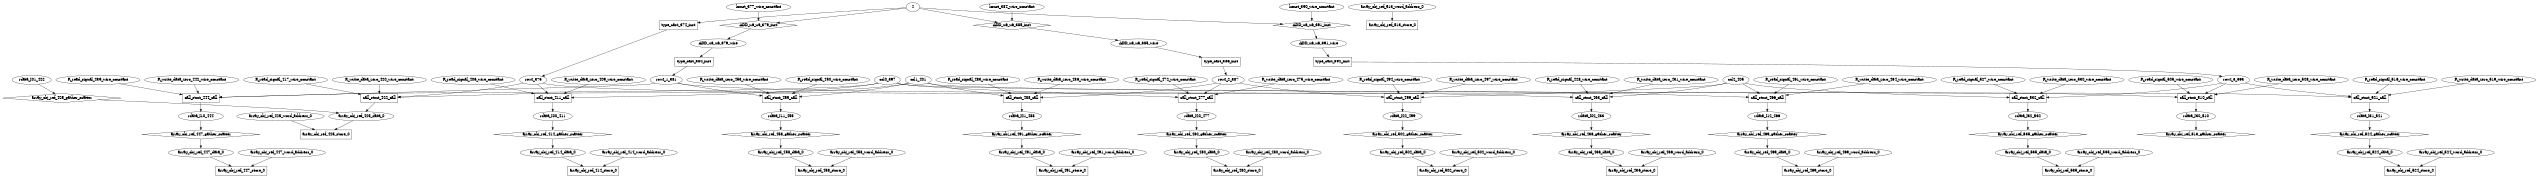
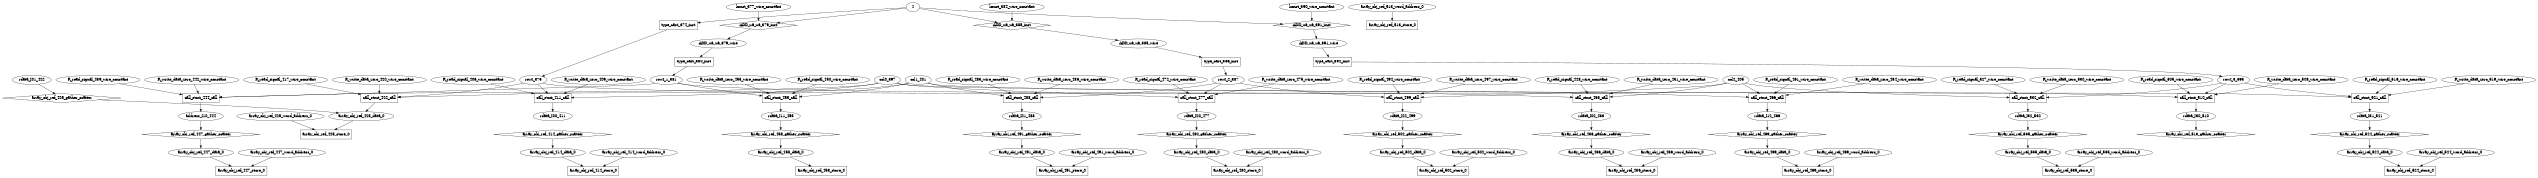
  digraph {
    node [shape=ellipse]
    type_cast_380_inst [shape=rectangle]
    ADD_u6_u6_379_wire
    rowI_1_381
    type_cast_386_inst [shape=rectangle]
    ADD_u6_u6_385_wire
    rowI_2_387
    type_cast_392_inst [shape=rectangle]
    ADD_u6_u6_391_wire
    rowI_3_393
    call_stmt_411_call [shape=rectangle]
    R_read_signal_406_wire_constant
    rdata_I00_411
    call_stmt_422_call [shape=rectangle]
    R_read_signal_417_wire_constant
    array_obj_ref_425_data_0
    call_stmt_433_call [shape=rectangle]
    R_read_signal_428_wire_constant
    rdata_I02_433
    call_stmt_444_call [shape=rectangle]
    R_read_signal_439_wire_constant
-   rdata_I10_444
+   rdata_I10_444 [label=address_I10_444]
    call_stmt_455_call [shape=rectangle]
    R_read_signal_450_wire_constant
    rdata_I11_455
    call_stmt_466_call [shape=rectangle]
    R_read_signal_461_wire_constant
    rdata_I12_466
    call_stmt_477_call [shape=rectangle]
    R_read_signal_472_wire_constant
    rdata_I20_477
    call_stmt_488_call [shape=rectangle]
    R_read_signal_483_wire_constant
    rdata_I21_488
    call_stmt_499_call [shape=rectangle]
    R_read_signal_494_wire_constant
    rdata_I22_499
    call_stmt_510_call [shape=rectangle]
    R_read_signal_505_wire_constant
    rdata_I30_510
    call_stmt_521_call [shape=rectangle]
    R_read_signal_516_wire_constant
    rdata_I31_521
    call_stmt_532_call [shape=rectangle]
    R_read_signal_527_wire_constant
    rdata_I32_532
    R_write_data_zero_409_wire_constant
    R_write_data_zero_420_wire_constant
    R_write_data_zero_431_wire_constant
    R_write_data_zero_442_wire_constant
    R_write_data_zero_453_wire_constant
    R_write_data_zero_464_wire_constant
    R_write_data_zero_475_wire_constant
    R_write_data_zero_486_wire_constant
    R_write_data_zero_497_wire_constant
    R_write_data_zero_508_wire_constant
    R_write_data_zero_519_wire_constant
    R_write_data_zero_530_wire_constant
    array_obj_ref_414_store_0 [shape=rectangle]
    array_obj_ref_414_data_0
    array_obj_ref_414_word_address_0
    array_obj_ref_425_store_0 [shape=rectangle]
    array_obj_ref_425_word_address_0
    array_obj_ref_436_store_0 [shape=rectangle]
    array_obj_ref_436_data_0
    array_obj_ref_436_word_address_0
    array_obj_ref_447_store_0 [shape=rectangle]
    array_obj_ref_447_data_0
    array_obj_ref_447_word_address_0
    array_obj_ref_458_store_0 [shape=rectangle]
    array_obj_ref_458_data_0
-   array_obj_ref_458_word_address_0
    array_obj_ref_469_store_0 [shape=rectangle]
    array_obj_ref_469_data_0
    array_obj_ref_469_word_address_0
    array_obj_ref_480_store_0 [shape=rectangle]
    array_obj_ref_480_data_0
    array_obj_ref_480_word_address_0
    array_obj_ref_491_store_0 [shape=rectangle]
    array_obj_ref_491_data_0
    array_obj_ref_491_word_address_0
    array_obj_ref_502_store_0 [shape=rectangle]
    array_obj_ref_502_data_0
    array_obj_ref_502_word_address_0
    array_obj_ref_513_store_0 [shape=rectangle]
    array_obj_ref_513_word_address_0
    array_obj_ref_524_store_0 [shape=rectangle]
    array_obj_ref_524_data_0
    array_obj_ref_524_word_address_0
    array_obj_ref_535_store_0 [shape=rectangle]
    array_obj_ref_535_data_0
    array_obj_ref_535_word_address_0
    col0_397
    col1_401
    col2_405
    n95 [label=konst_377_wire_constant]
    ADD_u6_u6_379_inst [shape=diamond]
    ADD_u6_u6_385_inst [shape=diamond]
    konst_384_wire_constant
    ADD_u6_u6_391_inst [shape=diamond]
    konst_390_wire_constant
    array_obj_ref_414_gather_scatter [shape=diamond]
    array_obj_ref_425_gather_scatter [shape=diamond]
    rdata_I01_422
    array_obj_ref_436_gather_scatter [shape=diamond]
    array_obj_ref_447_gather_scatter [shape=diamond]
    array_obj_ref_458_gather_scatter [shape=diamond]
    array_obj_ref_469_gather_scatter [shape=diamond]
    array_obj_ref_480_gather_scatter [shape=diamond]
    array_obj_ref_491_gather_scatter [shape=diamond]
    array_obj_ref_502_gather_scatter [shape=diamond]
    array_obj_ref_513_gather_scatter [shape=diamond]
    array_obj_ref_524_gather_scatter [shape=diamond]
    array_obj_ref_535_gather_scatter [shape=diamond]
    rowI_375
    I [shape=""]
    type_cast_374_inst [shape=rectangle]
    type_cast_380_inst -> rowI_1_381
    ADD_u6_u6_379_wire -> type_cast_380_inst
    rowI_1_381 -> call_stmt_444_call
    rowI_1_381 -> call_stmt_455_call
    rowI_1_381 -> call_stmt_466_call
    type_cast_386_inst -> rowI_2_387
    ADD_u6_u6_385_wire -> type_cast_386_inst
    rowI_2_387 -> call_stmt_477_call
    rowI_2_387 -> call_stmt_488_call
    rowI_2_387 -> call_stmt_499_call
    type_cast_392_inst -> rowI_3_393
    ADD_u6_u6_391_wire -> type_cast_392_inst
    rowI_3_393 -> call_stmt_510_call
    rowI_3_393 -> call_stmt_521_call
    rowI_3_393 -> call_stmt_532_call
    call_stmt_411_call -> rdata_I00_411
    R_read_signal_406_wire_constant -> call_stmt_411_call
-   rdata_I00_411 -> array_obj_ref_414_gather_scatter
    call_stmt_422_call -> array_obj_ref_425_data_0
    R_read_signal_417_wire_constant -> call_stmt_422_call
    array_obj_ref_425_data_0 -> array_obj_ref_425_store_0
    call_stmt_433_call -> rdata_I02_433
    R_read_signal_428_wire_constant -> call_stmt_433_call
    rdata_I02_433 -> array_obj_ref_436_gather_scatter
    call_stmt_444_call -> rdata_I10_444
    R_read_signal_439_wire_constant -> call_stmt_444_call
    rdata_I10_444 -> array_obj_ref_447_gather_scatter
    call_stmt_455_call -> rdata_I11_455
    R_read_signal_450_wire_constant -> call_stmt_455_call
    rdata_I11_455 -> array_obj_ref_458_gather_scatter
    call_stmt_466_call -> rdata_I12_466
    R_read_signal_461_wire_constant -> call_stmt_466_call
    rdata_I12_466 -> array_obj_ref_469_gather_scatter
    call_stmt_477_call -> rdata_I20_477
    R_read_signal_472_wire_constant -> call_stmt_477_call
    rdata_I20_477 -> array_obj_ref_480_gather_scatter
    call_stmt_488_call -> rdata_I21_488
    R_read_signal_483_wire_constant -> call_stmt_488_call
    rdata_I21_488 -> array_obj_ref_491_gather_scatter
    call_stmt_499_call -> rdata_I22_499
    R_read_signal_494_wire_constant -> call_stmt_499_call
    rdata_I22_499 -> array_obj_ref_502_gather_scatter
    call_stmt_510_call -> rdata_I30_510
    R_read_signal_505_wire_constant -> call_stmt_510_call
    rdata_I30_510 -> array_obj_ref_513_gather_scatter
    call_stmt_521_call -> rdata_I31_521
    R_read_signal_516_wire_constant -> call_stmt_521_call
    rdata_I31_521 -> array_obj_ref_524_gather_scatter
    call_stmt_532_call -> rdata_I32_532
    R_read_signal_527_wire_constant -> call_stmt_532_call
    rdata_I32_532 -> array_obj_ref_535_gather_scatter
    R_write_data_zero_409_wire_constant -> call_stmt_411_call
    R_write_data_zero_420_wire_constant -> call_stmt_422_call
    R_write_data_zero_431_wire_constant -> call_stmt_433_call
    R_write_data_zero_442_wire_constant -> call_stmt_444_call
    R_write_data_zero_453_wire_constant -> call_stmt_455_call
    R_write_data_zero_464_wire_constant -> call_stmt_466_call
    R_write_data_zero_475_wire_constant -> call_stmt_477_call
    R_write_data_zero_486_wire_constant -> call_stmt_488_call
    R_write_data_zero_497_wire_constant -> call_stmt_499_call
    R_write_data_zero_508_wire_constant -> call_stmt_510_call
    R_write_data_zero_519_wire_constant -> call_stmt_521_call
    R_write_data_zero_530_wire_constant -> call_stmt_532_call
    array_obj_ref_414_data_0 -> array_obj_ref_414_store_0
    array_obj_ref_414_word_address_0 -> array_obj_ref_414_store_0
    array_obj_ref_425_word_address_0 -> array_obj_ref_425_store_0
    array_obj_ref_436_data_0 -> array_obj_ref_436_store_0
    array_obj_ref_436_word_address_0 -> array_obj_ref_436_store_0
    array_obj_ref_447_data_0 -> array_obj_ref_447_store_0
    array_obj_ref_447_word_address_0 -> array_obj_ref_447_store_0
    array_obj_ref_458_data_0 -> array_obj_ref_458_store_0
-   array_obj_ref_458_word_address_0 -> array_obj_ref_458_store_0
    array_obj_ref_469_data_0 -> array_obj_ref_469_store_0
    array_obj_ref_469_word_address_0 -> array_obj_ref_469_store_0
    array_obj_ref_480_data_0 -> array_obj_ref_480_store_0
    array_obj_ref_480_word_address_0 -> array_obj_ref_480_store_0
    array_obj_ref_491_data_0 -> array_obj_ref_491_store_0
    array_obj_ref_491_word_address_0 -> array_obj_ref_491_store_0
    array_obj_ref_502_data_0 -> array_obj_ref_502_store_0
    array_obj_ref_502_word_address_0 -> array_obj_ref_502_store_0
    array_obj_ref_513_word_address_0 -> array_obj_ref_513_store_0
    array_obj_ref_524_data_0 -> array_obj_ref_524_store_0
    array_obj_ref_524_word_address_0 -> array_obj_ref_524_store_0
    array_obj_ref_535_data_0 -> array_obj_ref_535_store_0
    array_obj_ref_535_word_address_0 -> array_obj_ref_535_store_0
    col0_397 -> call_stmt_411_call
    col0_397 -> call_stmt_444_call
    col0_397 -> call_stmt_477_call
    col0_397 -> call_stmt_510_call
    col1_401 -> call_stmt_422_call
    col1_401 -> call_stmt_455_call
    col1_401 -> call_stmt_488_call
    col1_401 -> call_stmt_521_call
    col2_405 -> call_stmt_433_call
    col2_405 -> call_stmt_466_call
    col2_405 -> call_stmt_499_call
    col2_405 -> call_stmt_532_call
    n95 -> ADD_u6_u6_379_inst
    ADD_u6_u6_379_inst -> ADD_u6_u6_379_wire
    ADD_u6_u6_385_inst -> ADD_u6_u6_385_wire
    konst_384_wire_constant -> ADD_u6_u6_385_inst
    ADD_u6_u6_391_inst -> ADD_u6_u6_391_wire
    konst_390_wire_constant -> ADD_u6_u6_391_inst
    array_obj_ref_414_gather_scatter -> array_obj_ref_414_data_0
    array_obj_ref_425_gather_scatter -> array_obj_ref_425_data_0
    rdata_I01_422 -> array_obj_ref_425_gather_scatter
    array_obj_ref_436_gather_scatter -> array_obj_ref_436_data_0
    array_obj_ref_447_gather_scatter -> array_obj_ref_447_data_0
    array_obj_ref_458_gather_scatter -> array_obj_ref_458_data_0
    array_obj_ref_469_gather_scatter -> array_obj_ref_469_data_0
    array_obj_ref_480_gather_scatter -> array_obj_ref_480_data_0
    array_obj_ref_491_gather_scatter -> array_obj_ref_491_data_0
    array_obj_ref_502_gather_scatter -> array_obj_ref_502_data_0
    array_obj_ref_524_gather_scatter -> array_obj_ref_524_data_0
    array_obj_ref_535_gather_scatter -> array_obj_ref_535_data_0
    rowI_375 -> call_stmt_411_call
    rowI_375 -> call_stmt_422_call
    rowI_375 -> call_stmt_433_call
    I -> ADD_u6_u6_379_inst
    I -> ADD_u6_u6_385_inst
    I -> ADD_u6_u6_391_inst
    I -> type_cast_374_inst
    type_cast_374_inst -> rowI_375
  }
